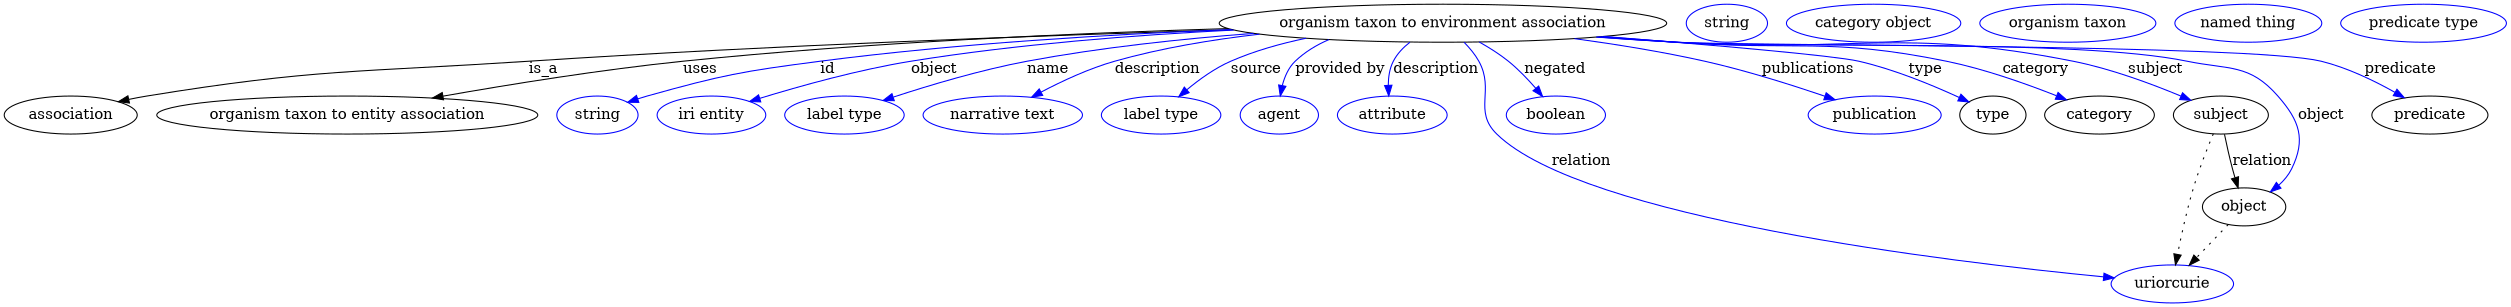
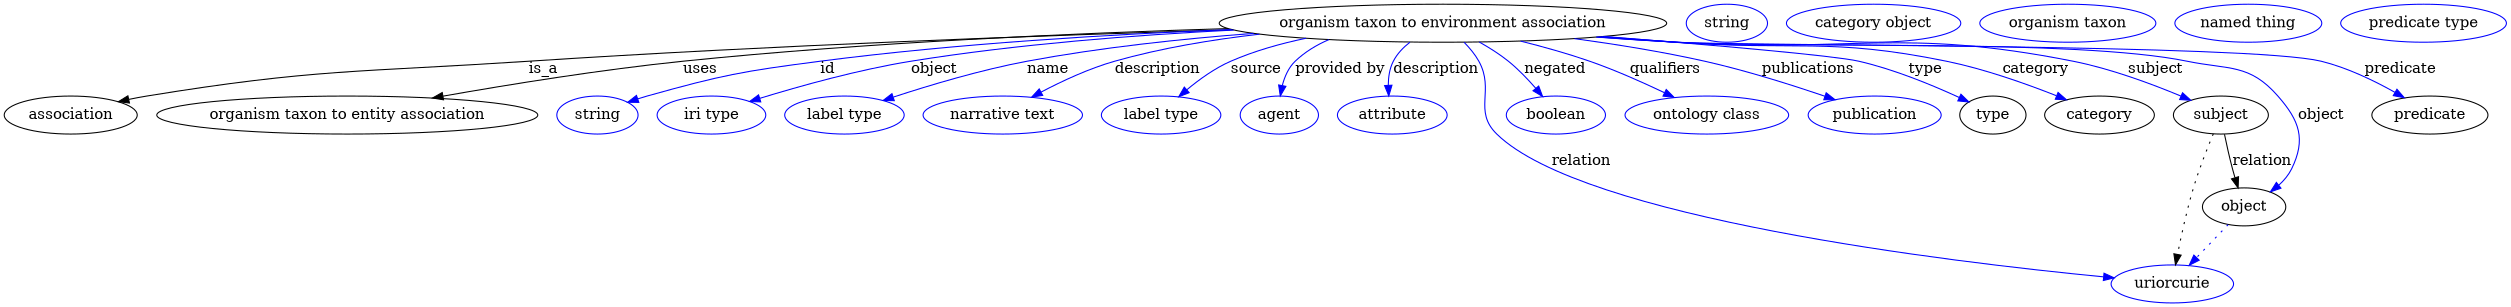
  digraph {
    node [color=blue]
    edge [color=blue style=solid]
    n1 [height=0.5 label="organism taxon to environment association" width=5.8856 color=""]
    association [height=0.5 width=1.7512 color=""]
    "organism taxon to entity association" [height=0.5 width=5.019 color=""]
    n4 [height=0.5 label=string width=1.0652]
-   n5 [height=0.5 label="iri entity" width=1.2277]
+   n5 [height=0.5 label="iri type" width=1.2277]
    n6 [height=0.5 label="label type" width=1.5707]
    n7 [height=0.5 label="narrative text" width=2.0943]
    n8 [height=0.5 label="label type" width=1.5707]
    n9 [height=0.5 label=agent width=1.0291]
    n10 [height=0.5 label=attribute width=1.4443]
    n11 [height=0.5 label=uriorcurie width=1.6068]
    n12 [height=0.5 label=boolean width=1.2999]
+   n13 [height=0.5 label="ontology class" width=2.1484]
    n14 [height=0.5 label=publication width=1.7512]
    type [height=0.5 width=0.86659 color=""]
    category [height=0.5 width=1.4443 color=""]
    subject [height=0.5 width=1.2457 color=""]
    object [height=0.5 width=1.1013 color=""]
    predicate [height=0.5 width=1.5346 color=""]
    n20 [height=0.5 label=string width=1.0652]
    n21 [height=0.5 label="category object" width=2.0943]
    n22 [height=0.5 label="organism taxon" width=2.3109]
    n23 [height=0.5 label="named thing" width=1.9318]
    n24 [height=0.5 label="predicate type" width=2.1845]
    n1 -> association [label=is_a color="" style=""]
    n1 -> "organism taxon to entity association" [label=uses color="" style=""]
    n1 -> n4 [label=id]
    n1 -> n5 [label=object]
    n1 -> n6 [label=name]
    n1 -> n7 [label=description]
    n1 -> n8 [label=source]
    n1 -> n9 [label="provided by"]
    n1 -> n10 [label=description]
    n1 -> n11 [label=relation]
    n1 -> n12 [label=negated]
+   n1 -> n13 [label=qualifiers]
    n1 -> n14 [label=publications]
    n1 -> type [label=type]
    n1 -> category [label=category]
    n1 -> subject [label=subject]
    n1 -> object [label=object]
    n1 -> predicate [label=predicate]
    subject -> n11 [style=dotted color=""]
    subject -> object [label=relation color="" style=""]
-   object -> n11 [style=dotted color=""]
+   object -> n11 [style=dotted]
  }
